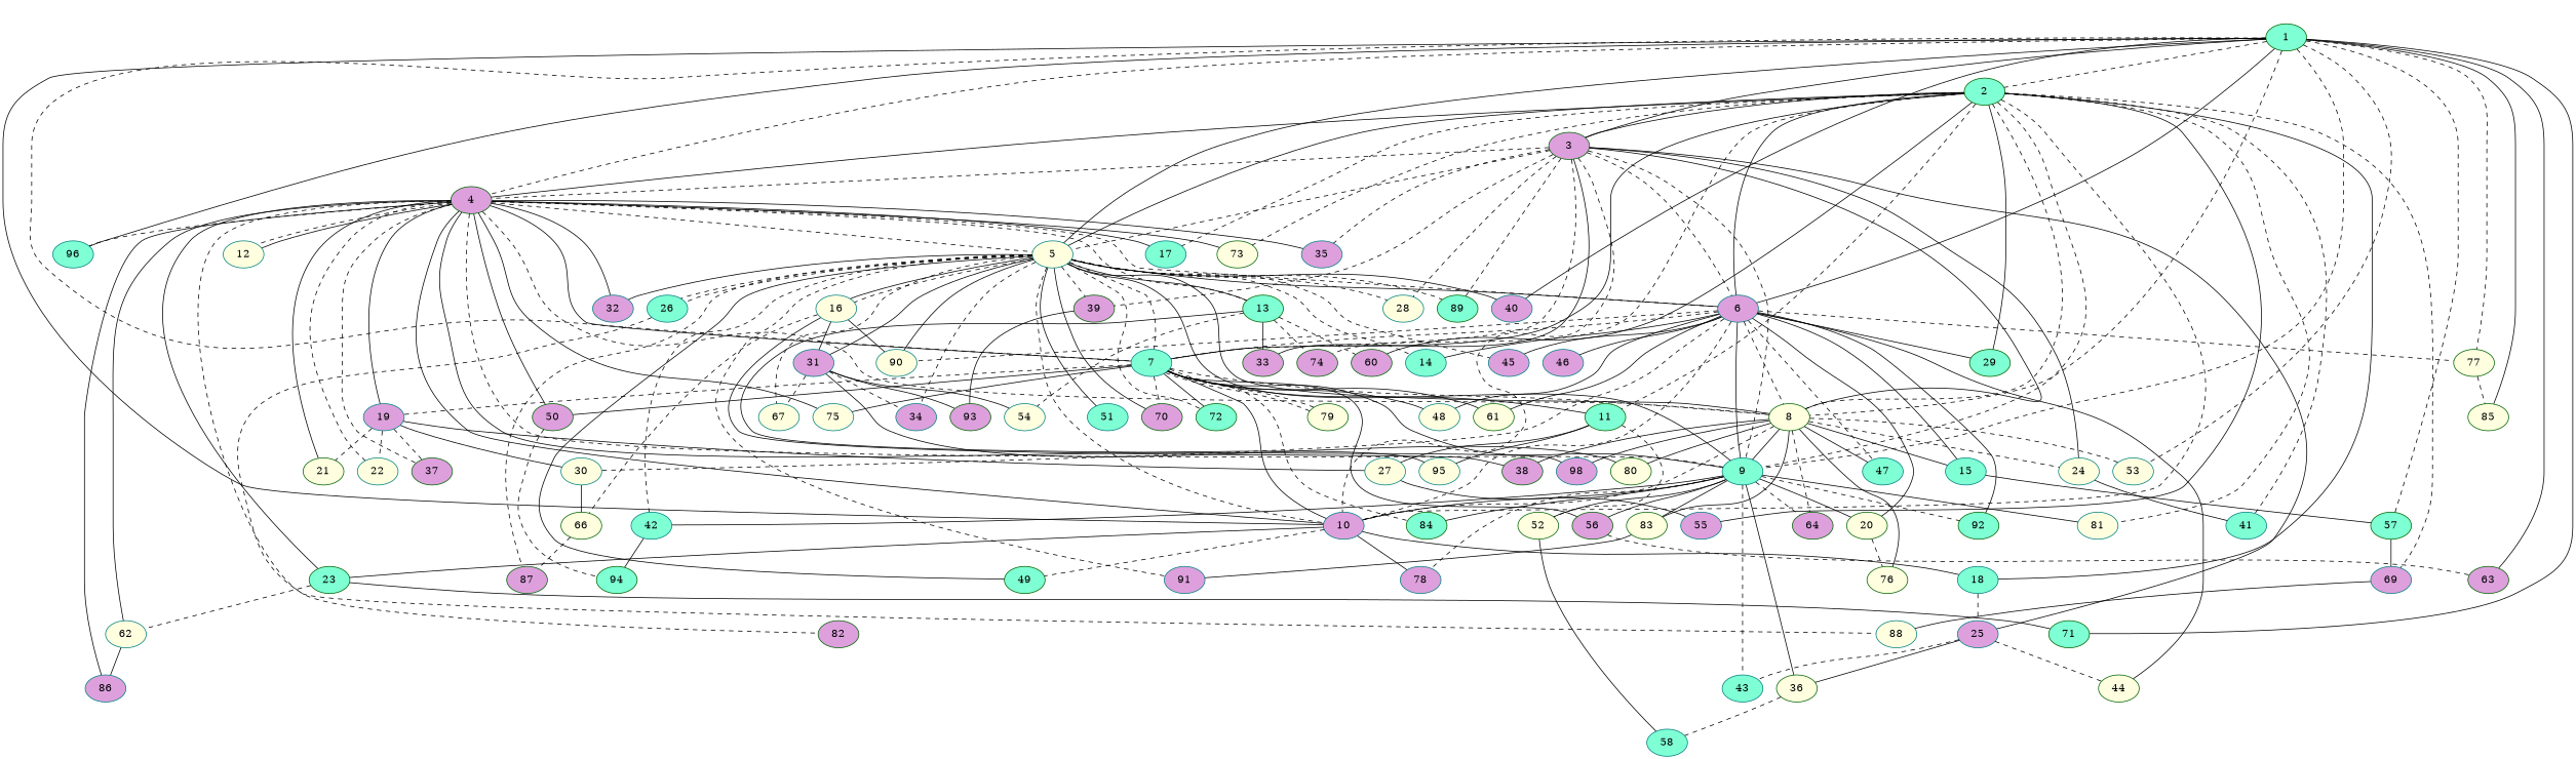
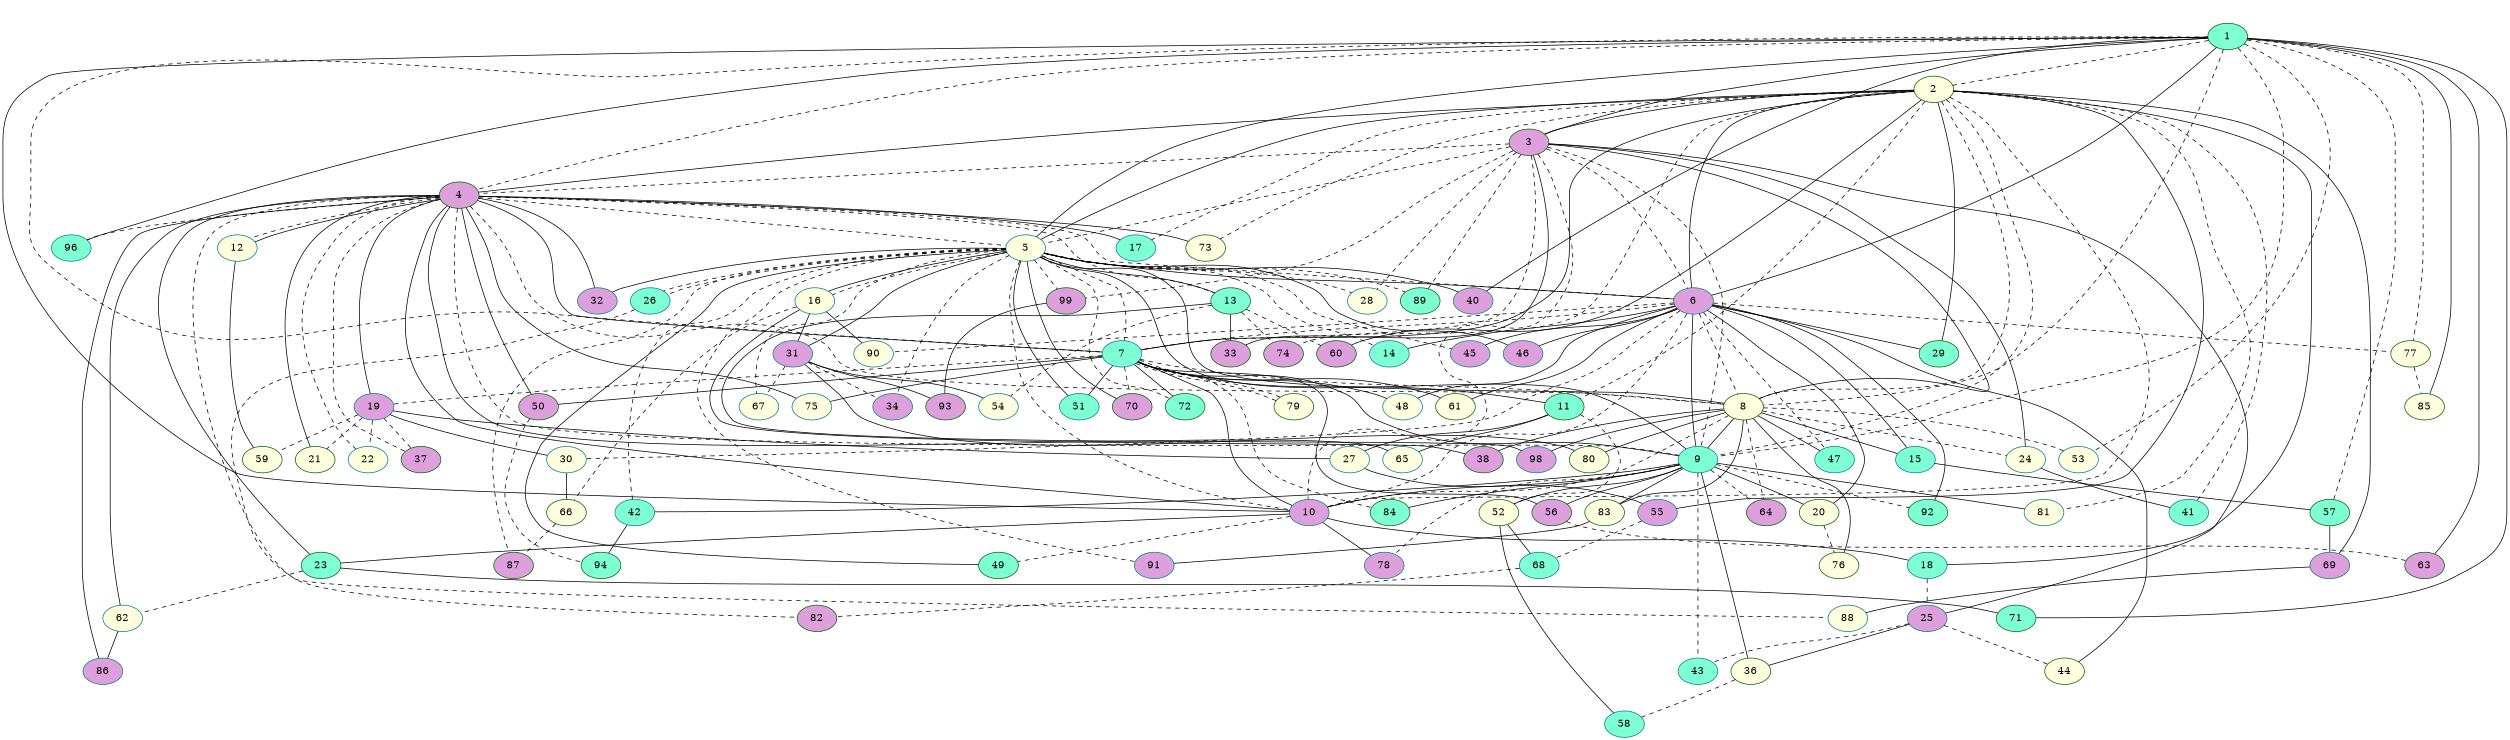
  graph {
    node [color=teal fillcolor=lightyellow style=filled]
    edge [style=solid]
    1 [color=darkgreen fillcolor=aquamarine]
-   2 [color=darkgreen fillcolor=aquamarine]
+   2 [color=darkgreen]
    3 [color=darkgreen fillcolor=plum]
    4 [color=darkgreen fillcolor=plum]
    5
    6 [fillcolor=plum]
    7 [fillcolor=aquamarine]
    8 [color=darkgreen]
    9 [fillcolor=aquamarine]
    10 [fillcolor=plum]
    40 [fillcolor=plum]
    53
    57 [color=darkgreen fillcolor=aquamarine]
    63 [color=darkgreen fillcolor=plum]
    71 [color=darkgreen fillcolor=aquamarine]
    77 [color=darkgreen]
    85 [color=darkgreen]
    96 [fillcolor=aquamarine]
    11 [color=darkgreen fillcolor=aquamarine]
    17 [fillcolor=aquamarine]
    18 [fillcolor=aquamarine]
    29 [color=darkgreen fillcolor=aquamarine]
    41 [fillcolor=aquamarine]
    55 [fillcolor=plum]
    60 [color=darkgreen fillcolor=plum]
    69 [fillcolor=plum]
    73 [color=darkgreen]
    74 [color=darkgreen fillcolor=plum]
    81
    24
    25 [fillcolor=plum]
    28
    33 [color=darkgreen fillcolor=plum]
-   35 [fillcolor=plum]
-   39 [color=darkgreen fillcolor=plum]
+   39 [color=darkgreen fillcolor=plum label=99]
    89 [color=darkgreen fillcolor=aquamarine]
    12
    13 [color=darkgreen fillcolor=aquamarine]
    19 [fillcolor=plum]
    21 [color=darkgreen]
    22
    23 [color=darkgreen fillcolor=aquamarine]
    32 [fillcolor=plum]
    37 [color=darkgreen fillcolor=plum]
    50 [color=darkgreen fillcolor=plum]
    62
-   65 [label=95]
+   65
    75
    86 [fillcolor=plum]
    88
    14 [fillcolor=aquamarine]
    16
    26 [fillcolor=aquamarine]
    31 [fillcolor=plum]
    34 [fillcolor=plum]
    42 [fillcolor=aquamarine]
    45 [fillcolor=plum]
    46 [fillcolor=plum]
    49 [color=darkgreen fillcolor=aquamarine]
    51 [fillcolor=aquamarine]
    67
    70 [color=darkgreen fillcolor=plum]
    72 [color=darkgreen fillcolor=aquamarine]
    87 [color=darkgreen fillcolor=plum]
    91 [fillcolor=plum]
    15 [fillcolor=aquamarine]
    20 [color=darkgreen]
    30
    44 [color=darkgreen]
    47 [fillcolor=aquamarine]
    48
    61 [color=darkgreen]
    90
    92 [color=darkgreen fillcolor=aquamarine]
    56 [color=darkgreen fillcolor=plum]
    79 [color=darkgreen]
    84 [color=darkgreen fillcolor=aquamarine]
    38 [color=darkgreen fillcolor=plum]
    64 [color=darkgreen fillcolor=plum]
    76 [color=darkgreen]
    80 [color=darkgreen]
    83 [color=darkgreen]
    n83 [fillcolor=plum label=98]
    36 [color=darkgreen]
    43 [fillcolor=aquamarine]
    52 [color=darkgreen]
    78 [fillcolor=plum]
    27
+   68 [fillcolor=aquamarine]
    93 [color=darkgreen fillcolor=plum]
+   59 [color=darkgreen]
    54
    94 [color=darkgreen fillcolor=aquamarine]
    66 [color=darkgreen]
    82 [color=darkgreen fillcolor=plum]
    58 [fillcolor=aquamarine]
    1 -- 2 [style=dashed]
    1 -- 3
    1 -- 4 [style=dashed]
    1 -- 5
    1 -- 6
    1 -- 7 [style=dashed]
    1 -- 8 [style=dashed]
    1 -- 9 [style=dashed]
    1 -- 10
    1 -- 40
    1 -- 53 [style=dashed]
    1 -- 57 [style=dashed]
    1 -- 63
    1 -- 71
    1 -- 77 [style=dashed]
    1 -- 85
    1 -- 96
    2 -- 3
    2 -- 4
    2 -- 5
    2 -- 6
    2 -- 7
    2 -- 8 [style=dashed]
    2 -- 9 [style=dashed]
    2 -- 10 [style=dashed]
    2 -- 11 [style=dashed]
    2 -- 17 [style=dashed]
    2 -- 18
    2 -- 29
    2 -- 41 [style=dashed]
    2 -- 55
    2 -- 60
-   2 -- 69 [style=dashed]
+   2 -- 69
    2 -- 73 [style=dashed]
    2 -- 74 [style=dashed]
    2 -- 81 [style=dashed]
    3 -- 4 [style=dashed]
    3 -- 5 [style=dashed]
    3 -- 6 [style=dashed]
    3 -- 7 [style=dashed]
    3 -- 8
    3 -- 9 [style=dashed]
    3 -- 10 [style=dashed]
    3 -- 24
    3 -- 25
    3 -- 28 [style=dashed]
    3 -- 33
-   3 -- 35 [style=dashed]
    3 -- 39 [style=dashed]
    3 -- 89 [style=dashed]
    4 -- 5 [style=dashed]
    4 -- 6 [style=dashed]
    4 -- 7
    4 -- 8 [style=dashed]
    4 -- 9 [style=dashed]
    4 -- 10
    4 -- 96 [style=dashed]
    4 -- 17
    4 -- 73
-   4 -- 35
    4 -- 12 [style=dashed]
    4 -- 12
    4 -- 13 [style=dashed]
    4 -- 19
    4 -- 21
    4 -- 22 [style=dashed]
    4 -- 23
    4 -- 32
    4 -- 37 [style=dashed]
    4 -- 50
    4 -- 62
    4 -- 65
    4 -- 75
    4 -- 86
    4 -- 88 [style=dashed]
    5 -- 6
    5 -- 7 [style=dashed]
    5 -- 8
    5 -- 9
    5 -- 10 [style=dashed]
    5 -- 40
    5 -- 28 [style=dashed]
    5 -- 39 [style=dashed]
    5 -- 89 [style=dashed]
    5 -- 13
    5 -- 32
    5 -- 14 [style=dashed]
    5 -- 16
    5 -- 16 [style=dashed]
    5 -- 26 [style=dashed]
    5 -- 26 [style=dashed]
    5 -- 31
    5 -- 34 [style=dashed]
    5 -- 42 [style=dashed]
    5 -- 45 [style=dashed]
-   5 -- 90
+   5 -- 46
    5 -- 49
    5 -- 51
    5 -- 67 [style=dashed]
    5 -- 70
    5 -- 72 [style=dashed]
    5 -- 87 [style=dashed]
    5 -- 91 [style=dashed]
    6 -- 7 [style=dashed]
    6 -- 8 [style=dashed]
    6 -- 9
    6 -- 10 [style=dashed]
    6 -- 77 [style=dashed]
    6 -- 29
    6 -- 14
    6 -- 45
    6 -- 46
    6 -- 15
    6 -- 20
    6 -- 30 [style=dashed]
    6 -- 44
    6 -- 47 [style=dashed]
    6 -- 48
    6 -- 61
    6 -- 90 [style=dashed]
    6 -- 92
    7 -- 8 [style=dashed]
    7 -- 9
    7 -- 10
    7 -- 11
    7 -- 19 [style=dashed]
    7 -- 50
    7 -- 75
+   7 -- 51
    7 -- 70 [style=dashed]
    7 -- 72
    7 -- 48
    7 -- 61
    7 -- 56
    7 -- 79 [style=dashed]
    7 -- 79 [style=dashed]
    7 -- 84 [style=dashed]
    8 -- 9
    8 -- 10 [style=dashed]
    8 -- 53 [style=dashed]
    8 -- 24 [style=dashed]
    8 -- 15
    8 -- 47
    8 -- 38
    8 -- 64 [style=dashed]
    8 -- 76
    8 -- 80
    8 -- 83
    8 -- n83
    9 -- 10
    9 -- 81
    9 -- 42
    9 -- 20
    9 -- 92 [style=dashed]
    9 -- 56
    9 -- 84
    9 -- 64 [style=dashed]
    9 -- 83
    9 -- 36
    9 -- 43 [style=dashed]
    9 -- 52
    9 -- 78 [style=dashed]
    10 -- 18
    10 -- 23
    10 -- 49 [style=dashed]
    10 -- 78
    57 -- 69
    77 -- 85 [style=dashed]
    11 -- 65
    11 -- 52 [style=dashed]
    11 -- 27
    18 -- 25 [style=dashed]
+   55 -- 68 [style=dashed]
    69 -- 88
    24 -- 41
    25 -- 44 [style=dashed]
    25 -- 36
    25 -- 43 [style=dashed]
    39 -- 93
+   12 -- 59
    13 -- 60 [style=dashed]
    13 -- 74 [style=dashed]
    13 -- 33
    13 -- n83
    13 -- 54 [style=dashed]
    19 -- 21 [style=dashed]
    19 -- 22 [style=dashed]
    19 -- 37 [style=dashed]
    19 -- 30
    19 -- 27
+   19 -- 59 [style=dashed]
    23 -- 71
    23 -- 62 [style=dashed]
    50 -- 94 [style=dashed]
    62 -- 86
    16 -- 31
    16 -- 90
    16 -- 38
    16 -- 66 [style=dashed]
    26 -- 82 [style=dashed]
    31 -- 34 [style=dashed]
    31 -- 67 [style=dashed]
    31 -- 80
    31 -- 93
    31 -- 54
    42 -- 94
    15 -- 57
    20 -- 76 [style=dashed]
    30 -- 66
    56 -- 63 [style=dashed]
    83 -- 91
    36 -- 58 [style=dashed]
+   52 -- 68
    52 -- 58
    27 -- 55
+   68 -- 82 [style=dashed]
    66 -- 87 [style=dashed]
  }
